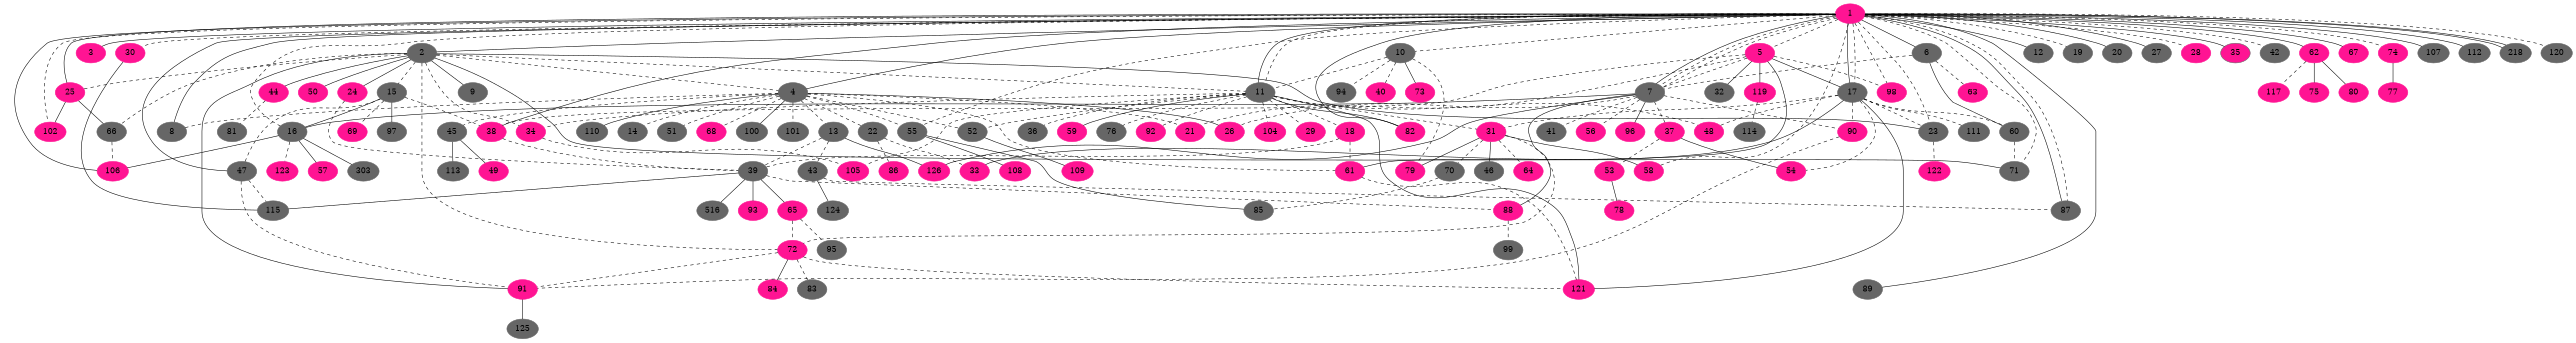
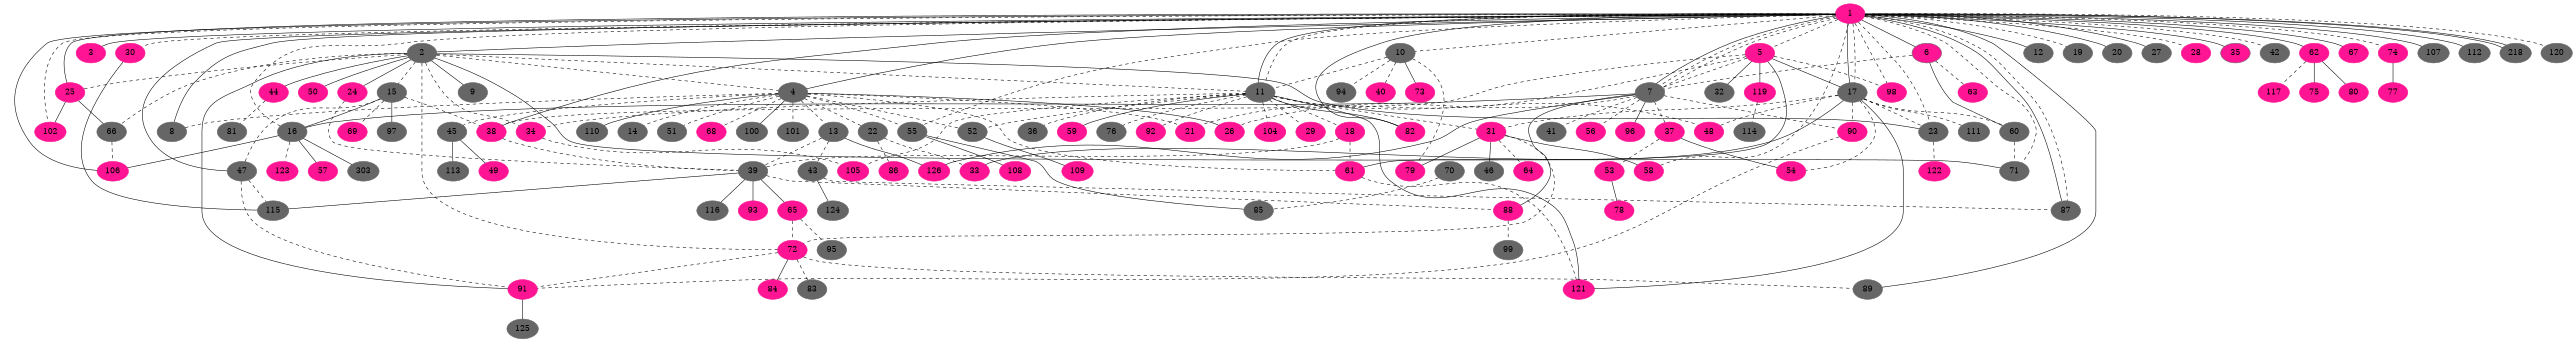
  graph {
    node [color=deeppink style=filled]
    edge [style=dashed]
    2 [color=gray40]
    1
    3
    4 [color=gray40]
    5
-   6 [color=gray40]
+   6 [color=gray40 fillcolor=deeppink]
    7 [color=gray40]
    8 [color=gray40]
    10 [color=gray40]
    11 [color=gray40]
    12 [color=gray40]
    16 [color=gray40]
    17 [color=gray40]
    19 [color=gray40]
    20 [color=gray40]
    23 [color=gray40]
    25
    27 [color=gray40]
    28
    30
    35 [color=gray40 fillcolor=deeppink]
    38
    42 [color=gray40]
    47 [color=gray40]
    55 [color=gray40]
    58
    62
    67
    71 [color=gray40]
    74
    82
    87 [color=gray40]
    89 [color=gray40]
    98
    102
    106
    107 [color=gray40]
    112 [color=gray40]
    n39 [color=gray40 label=218]
    120 [color=gray40]
    9 [color=gray40]
    15 [color=gray40]
    24
    34
    44
    50
    66 [color=gray40]
    72
    91
    13 [color=gray40]
    14 [color=gray40]
    21
    22 [color=gray40]
    26
    45 [color=gray40]
    51 [color=gray40]
    52 [color=gray40]
    61
    68
    100 [color=gray40]
    101 [color=gray40]
    110 [color=gray40]
    32 [color=gray40]
    119
    60 [color=gray40]
    63
    37
    41 [color=gray40]
    56
    88
    90
    96
    126
    40
    73
    79
    94 [color=gray40]
    18
    29
    31
    36 [color=gray40]
    48
    59
    76 [color=gray40]
    92
    104
    105
    121
    57
    n90 [color=gray40 label=303]
    123
    33
    54
    111 [color=gray40]
    122
    115 [color=gray40]
    39 [color=gray40]
    85 [color=gray40]
    108
    75
    80
    117
    77
    69
    97 [color=gray40]
    81 [color=gray40]
    83 [color=gray40]
    84
    125 [color=gray40]
    43 [color=gray40]
    86
    49
    113 [color=gray40]
    109
    114 [color=gray40]
    53
    99 [color=gray40]
    46 [color=gray40]
    64
    70 [color=gray40]
    65
    93
-   116 [color=gray40 label=516]
+   116 [color=gray40]
    124 [color=gray40]
    78
    95 [color=gray40]
    2 -- 4
    2 -- 11
    2 -- 23 [style=solid]
    2 -- 25
    2 -- 71 [style=solid]
    2 -- 9 [style=solid]
    2 -- 15
    2 -- 24 [style=solid]
    2 -- 34
    2 -- 44 [style=solid]
    2 -- 50 [style=solid]
    2 -- 66
    2 -- 72
    2 -- 91 [style=solid]
    1 -- 2 [style=solid]
    1 -- 3 [style=solid]
    1 -- 4 [style=solid]
    1 -- 5
    1 -- 6 [style=solid]
    1 -- 7 [style=solid]
    1 -- 7
    1 -- 7
    1 -- 8 [style=solid]
    1 -- 10
    1 -- 11 [style=solid]
    1 -- 11
    1 -- 12 [style=solid]
    1 -- 16
    1 -- 17 [style=solid]
    1 -- 17
    1 -- 19
    1 -- 20 [style=solid]
    1 -- 23
    1 -- 25 [style=solid]
    1 -- 27 [style=solid]
    1 -- 28
    1 -- 30
    1 -- 35 [style=solid]
    1 -- 38 [style=solid]
    1 -- 42
    1 -- 47 [style=solid]
    1 -- 55
    1 -- 58
    1 -- 62 [style=solid]
    1 -- 67 [style=solid]
    1 -- 71
    1 -- 74
    1 -- 82 [style=solid]
    1 -- 87 [style=solid]
    1 -- 87
    1 -- 89 [style=solid]
    1 -- 98
    1 -- 102
    1 -- 106 [style=solid]
    1 -- 107 [style=solid]
    1 -- 112 [style=solid]
    1 -- n39 [style=solid]
    1 -- n39 [style=solid]
    1 -- 120
    4 -- 8
    4 -- 55
    4 -- 13
    4 -- 14
    4 -- 21
    4 -- 22
    4 -- 26 [style=solid]
    4 -- 45
    4 -- 51
    4 -- 52
    4 -- 61
    4 -- 68
    4 -- 100 [style=solid]
    4 -- 101
    4 -- 110 [style=solid]
    5 -- 7
    5 -- 17 [style=solid]
    5 -- 38
    5 -- 98
    5 -- 21
    5 -- 61 [style=solid]
    5 -- 32 [style=solid]
    5 -- 119 [style=solid]
    6 -- 7
    6 -- 60 [style=solid]
    6 -- 63
    7 -- 16 [style=solid]
    7 -- 26
    7 -- 37
    7 -- 41
    7 -- 56
    7 -- 88 [style=solid]
    7 -- 90
    7 -- 96 [style=solid]
    7 -- 126 [style=solid]
    10 -- 11
    10 -- 40
    10 -- 73 [style=solid]
    10 -- 79
    10 -- 94
    11 -- 82 [style=solid]
    11 -- 34
    11 -- 52
    11 -- 18
    11 -- 29
    11 -- 31
    11 -- 36
    11 -- 48
    11 -- 59 [style=solid]
    11 -- 76
    11 -- 92
    11 -- 104
    11 -- 105
    11 -- 121 [style=solid]
    16 -- 106 [style=solid]
    16 -- 57 [style=solid]
    16 -- n90 [style=solid]
    16 -- 123
    17 -- 23
    17 -- 60
    17 -- 90
    17 -- 31
    17 -- 48
    17 -- 121 [style=solid]
    17 -- 33 [style=solid]
    17 -- 54
    17 -- 111
    23 -- 122
    25 -- 102 [style=solid]
    25 -- 66 [style=solid]
    30 -- 115 [style=solid]
    38 -- 39
    47 -- 91
    47 -- 115
    55 -- 85 [style=solid]
    55 -- 108 [style=solid]
    62 -- 75 [style=solid]
    62 -- 80 [style=solid]
    62 -- 117
    74 -- 77 [style=solid]
    15 -- 16 [style=solid]
    15 -- 38
    15 -- 47
    15 -- 69
    15 -- 97 [style=solid]
    24 -- 39
    34 -- 105
    44 -- 81
    66 -- 106
-   72 -- 121
+   72 -- 89
    72 -- 91
    72 -- 83
    72 -- 84 [style=solid]
    91 -- 125 [style=solid]
    13 -- 126 [style=solid]
    13 -- 39
    13 -- 43
    22 -- 33
    22 -- 86
    45 -- 49 [style=solid]
    45 -- 113 [style=solid]
    52 -- 109 [style=solid]
    61 -- 121
    119 -- 114
    60 -- 71
    37 -- 54 [style=solid]
    37 -- 53
    88 -- 99
    90 -- 91
    18 -- 61
    18 -- 39
    31 -- 58 [style=solid]
    31 -- 72
    31 -- 79 [style=solid]
    31 -- 46 [style=solid]
    31 -- 64
-   31 -- 70
    39 -- 88
    39 -- 115 [style=solid]
    39 -- 65 [style=solid]
    39 -- 93 [style=solid]
    39 -- 116 [style=solid]
    43 -- 87
    43 -- 124 [style=solid]
    53 -- 78 [style=solid]
    70 -- 85
    65 -- 72
    65 -- 95
  }
